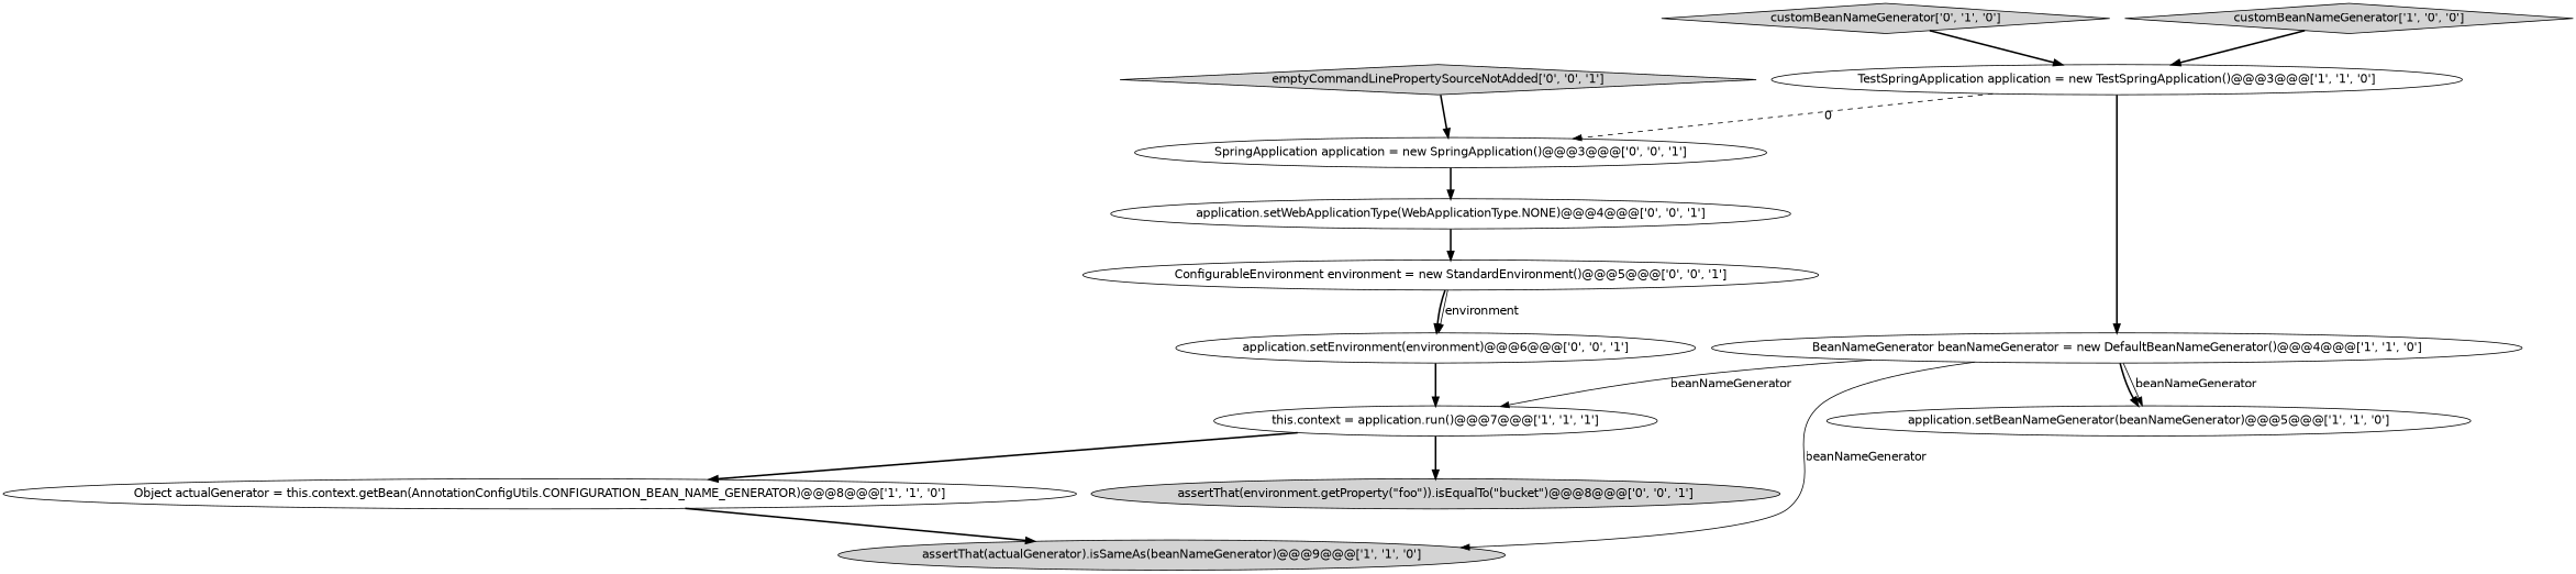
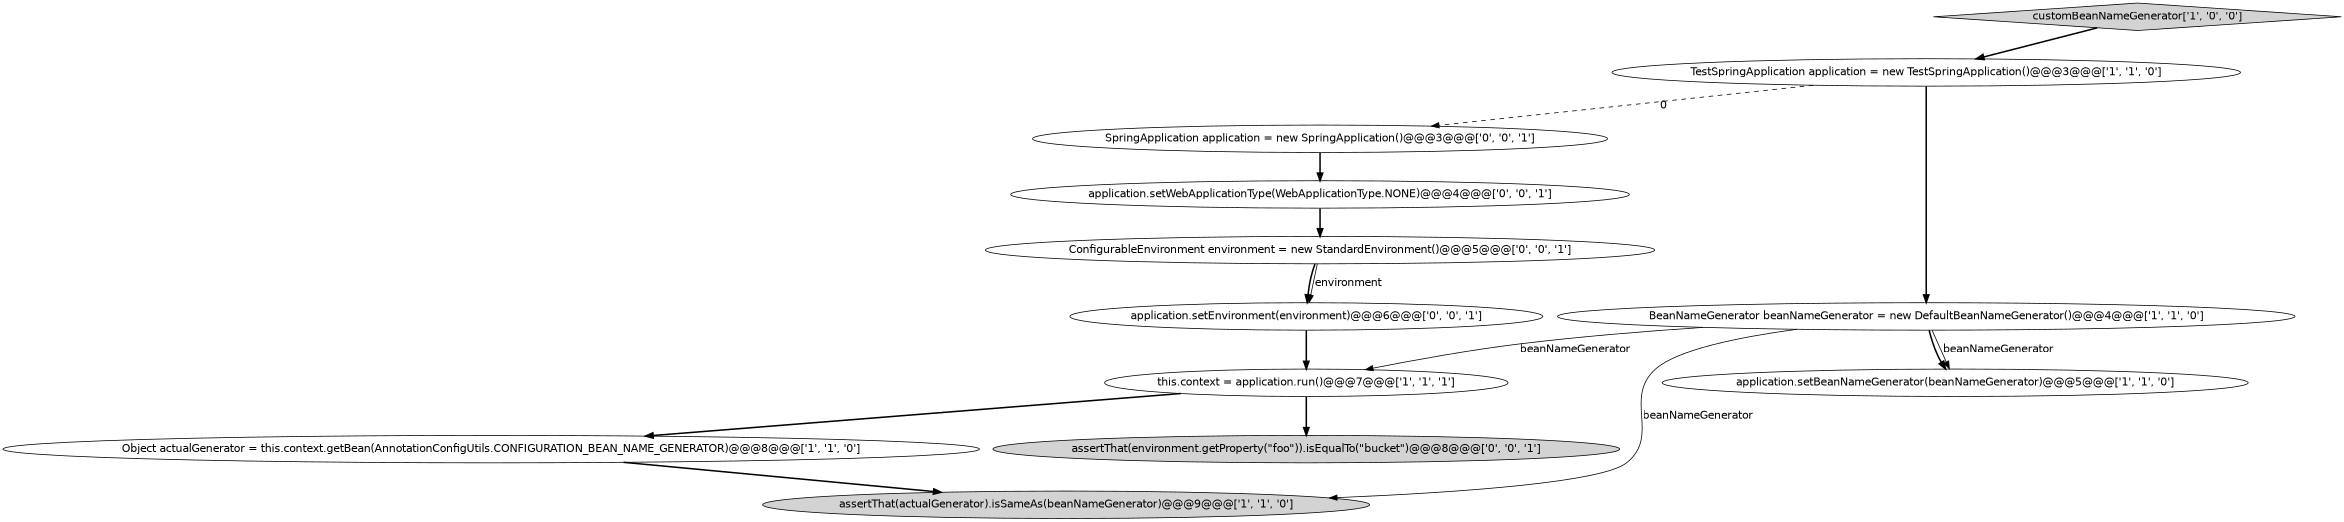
  digraph {
    fontname="DejaVu Sans"
    node [fillcolor=white fontname="DejaVu Sans" shape=ellipse style=filled]
    edge [fontname="DejaVu Sans" style=bold]
    n1 [label="TestSpringApplication application = new TestSpringApplication()@@@3@@@['1', '1', '0']"]
    n2 [label="SpringApplication application = new SpringApplication()@@@3@@@['0', '0', '1']"]
    n3 [label="BeanNameGenerator beanNameGenerator = new DefaultBeanNameGenerator()@@@4@@@['1', '1', '0']"]
    n4 [label="application.setWebApplicationType(WebApplicationType.NONE)@@@4@@@['0', '0', '1']"]
    n5 [label="this.context = application.run()@@@7@@@['1', '1', '1']"]
    n6 [fillcolor=lightgray label="assertThat(actualGenerator).isSameAs(beanNameGenerator)@@@9@@@['1', '1', '0']"]
    n7 [label="application.setBeanNameGenerator(beanNameGenerator)@@@5@@@['1', '1', '0']"]
    n8 [label="application.setEnvironment(environment)@@@6@@@['0', '0', '1']"]
    n9 [label="Object actualGenerator = this.context.getBean(AnnotationConfigUtils.CONFIGURATION_BEAN_NAME_GENERATOR)@@@8@@@['1', '1', '0']"]
    n10 [fillcolor=lightgray label="assertThat(environment.getProperty(\"foo\")).isEqualTo(\"bucket\")@@@8@@@['0', '0', '1']"]
-   n11 [fillcolor=lightgray label="customBeanNameGenerator['0', '1', '0']" shape=diamond]
-   n12 [fillcolor=lightgray label="emptyCommandLinePropertySourceNotAdded['0', '0', '1']" shape=diamond]
    n13 [fillcolor=lightgray label="customBeanNameGenerator['1', '0', '0']" shape=diamond]
    n14 [label="ConfigurableEnvironment environment = new StandardEnvironment()@@@5@@@['0', '0', '1']"]
    n1 -> n2 [label=0 style=dashed]
    n1 -> n3
    n2 -> n4
    n3 -> n5 [label=beanNameGenerator style=solid]
    n3 -> n6 [label=beanNameGenerator style=solid]
    n3 -> n7
    n3 -> n7 [label=beanNameGenerator style=solid]
    n4 -> n14
    n5 -> n9
    n5 -> n10
    n8 -> n5
    n9 -> n6
-   n11 -> n1
-   n12 -> n2
    n13 -> n1
    n14 -> n8
    n14 -> n8 [label=environment style=solid]
  }
